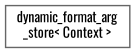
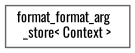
  digraph {
    rankdir=TB
    fontname=Oswald
-   n1 [color=grey40 fillcolor=white fontname=Oswald fontsize=10 height=0.2 label="dynamic_format_arg\l_store\< Context \>" shape=box style=filled width=0.4]
+   n1 [color=grey40 fillcolor=white fontname=Oswald fontsize=10 height=0.2 label="format_format_arg\l_store\< Context \>" shape=box style=filled width=0.4]
  }
